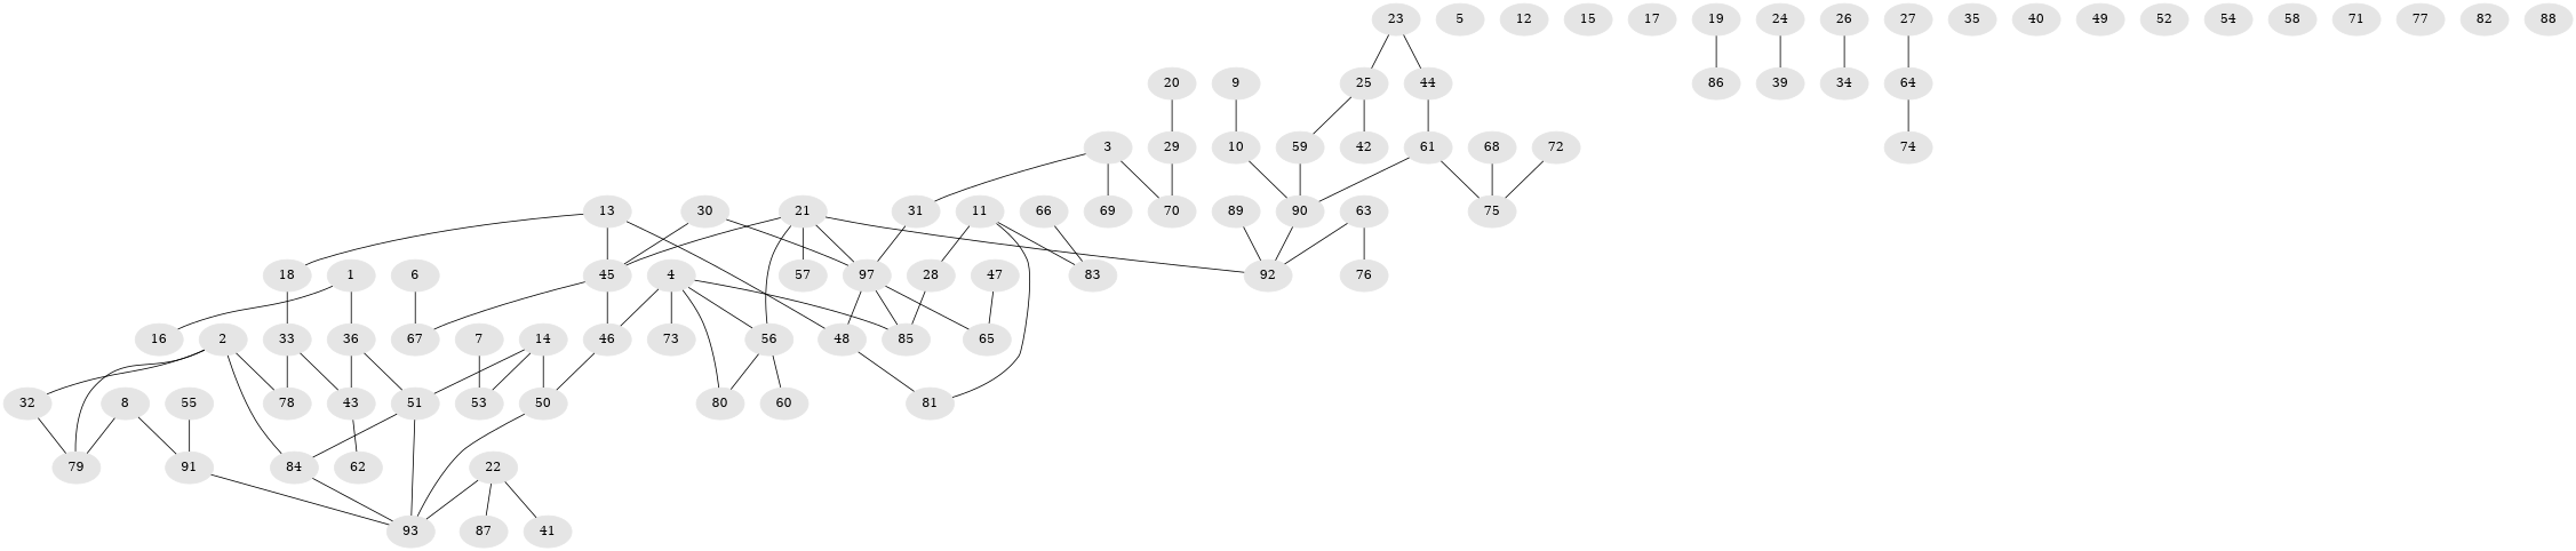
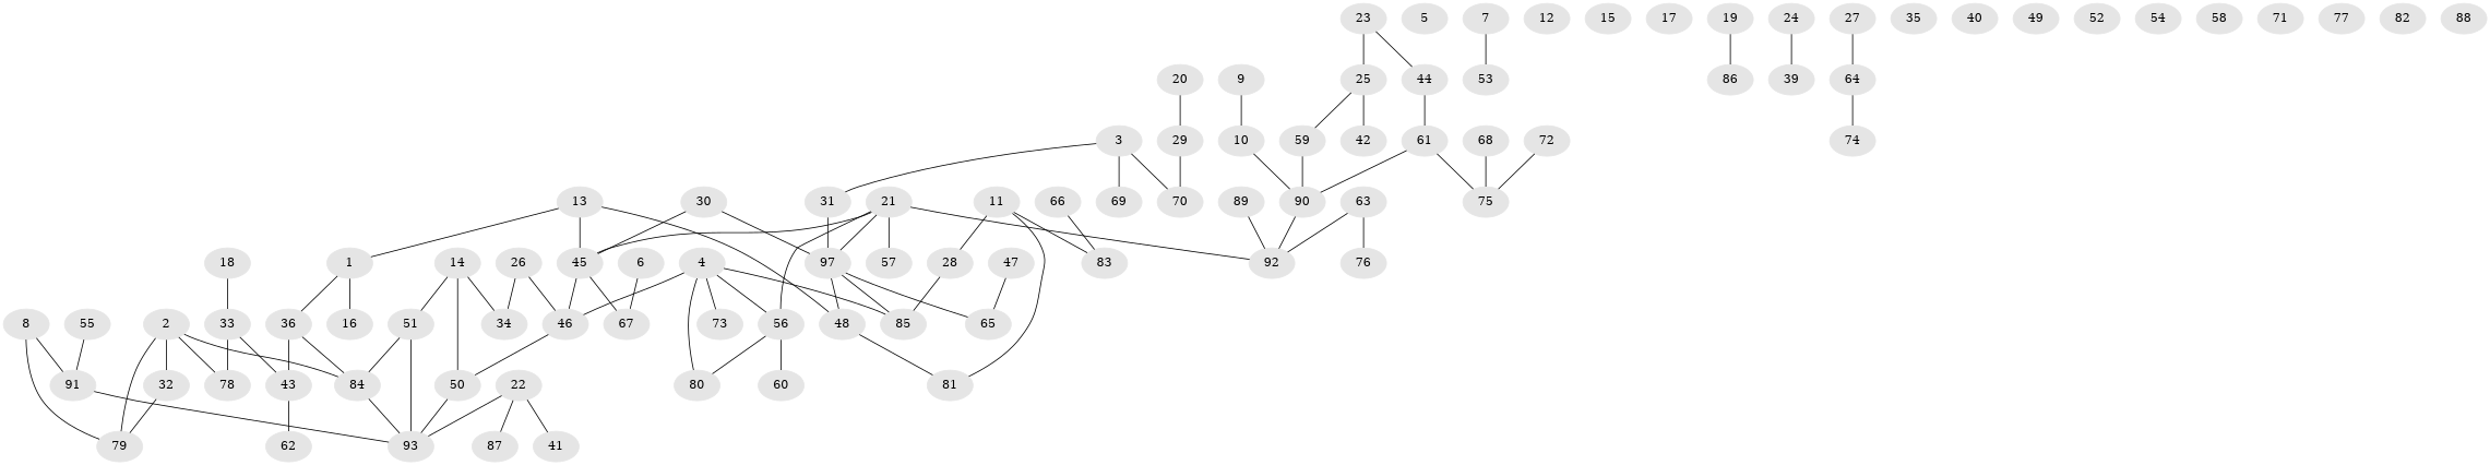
  graph {
    node [color=gray90 style=filled]
    1
    16
    36
    43
    84
    2
    78
    79
    32
    62
    93
    3
    31
    69
    70
    n16 [label=97]
    4
    46
    56
    73
    85
    80
    50
    60
    89
    92
    5
    6
    67
    7
    53
    8
    91
    9
    10
    90
    11
    83
    28
    81
    12
    13
    18
    45
    48
    33
    14
    51
    15
    17
    19
    86
    20
    29
    21
    57
    65
    22
    41
    87
    23
    25
    44
    42
    59
    61
    24
    39
    26
    34
    27
    64
    74
    30
    35
    40
    75
    47
    49
    52
    54
    55
    58
    63
    76
    66
    68
    71
    72
    77
    82
    88
    1 -- 16
    1 -- 36
    36 -- 43
-   36 -- 51
+   36 -- 84
    43 -- 62
    84 -- 93
    2 -- 84
    2 -- 78
    2 -- 79
    2 -- 32
    32 -- 79
    3 -- 31
    3 -- 69
    3 -- 70
    31 -- n16
    n16 -- 85
    n16 -- 48
    n16 -- 65
    4 -- 46
    4 -- 56
    4 -- 73
    4 -- 85
    4 -- 80
    46 -- 50
    56 -- 80
    56 -- 60
    50 -- 93
    89 -- 92
    6 -- 67
    7 -- 53
    8 -- 79
    8 -- 91
    91 -- 93
    9 -- 10
    10 -- 90
    90 -- 92
    11 -- 83
    11 -- 28
    11 -- 81
    28 -- 85
-   13 -- 18
+   13 -- 1
    13 -- 45
    13 -- 48
    18 -- 33
    45 -- 46
    45 -- 67
    48 -- 81
    33 -- 43
    33 -- 78
    14 -- 50
-   14 -- 53
+   14 -- 34
    14 -- 51
    51 -- 84
    51 -- 93
    19 -- 86
    20 -- 29
    29 -- 70
    21 -- n16
    21 -- 56
    21 -- 92
    21 -- 45
    21 -- 57
    22 -- 93
    22 -- 41
    22 -- 87
    23 -- 25
    23 -- 44
    25 -- 42
    25 -- 59
    44 -- 61
    59 -- 90
    61 -- 90
    61 -- 75
    24 -- 39
+   26 -- 46
    26 -- 34
    27 -- 64
    64 -- 74
    30 -- n16
    30 -- 45
    47 -- 65
    55 -- 91
    63 -- 92
    63 -- 76
    66 -- 83
    68 -- 75
    72 -- 75
  }
